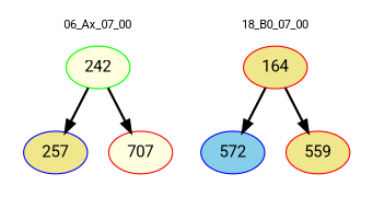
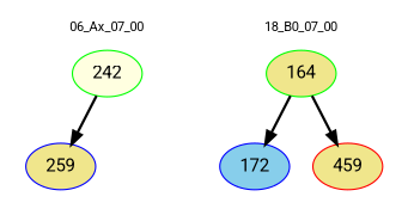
  digraph {
    fontname=Roboto
    node [color=green fillcolor=khaki fontname=Roboto style=filled]
    edge [color=black fontname=Roboto style=bold]
    n1 [fillcolor=lightyellow label=242]
-   n2 [color=blue label=257]
-   n3 [color=red fillcolor=lightyellow label=707]
-   n4 [color=red label=164]
-   n5 [color=blue fillcolor=skyblue label=572]
-   n6 [color=red label=559]
+   n2 [color=blue label=259]
+   n4 [label=164]
+   n5 [color=blue fillcolor=skyblue label=172]
+   n6 [color=red label=459]
    subgraph cluster_1 {
      color=white
      fontsize=10
      label="06_Ax_07_00"
      n1
      n2
-     n3
    }
    subgraph cluster_2 {
      color=white
      fontsize=10
      label="18_B0_07_00"
      n4
      n5
      n6
    }
    n1 -> n2
-   n1 -> n3
    n4 -> n5
    n4 -> n6
  }
